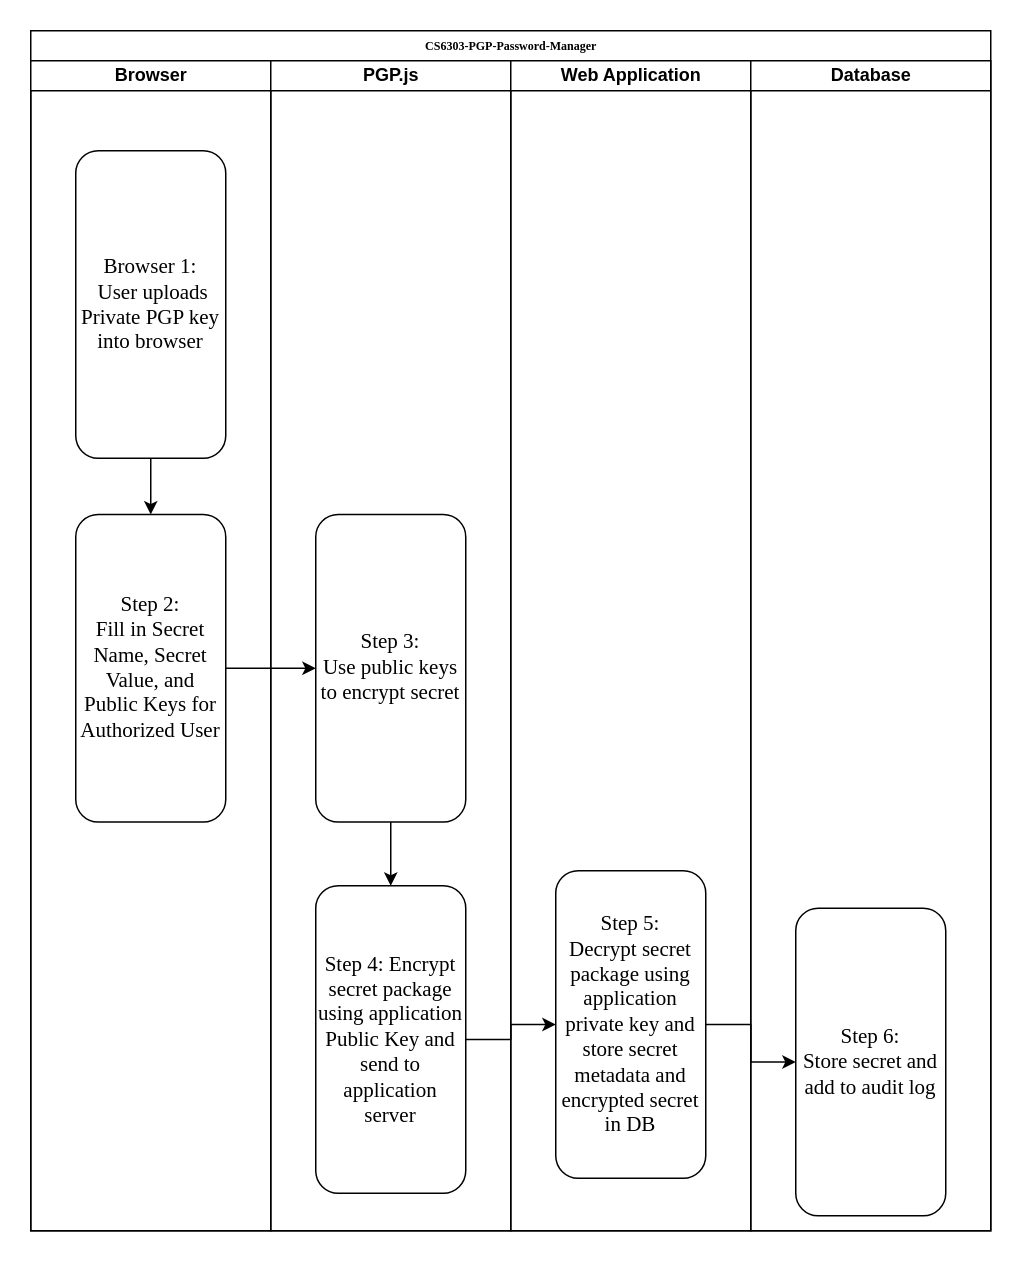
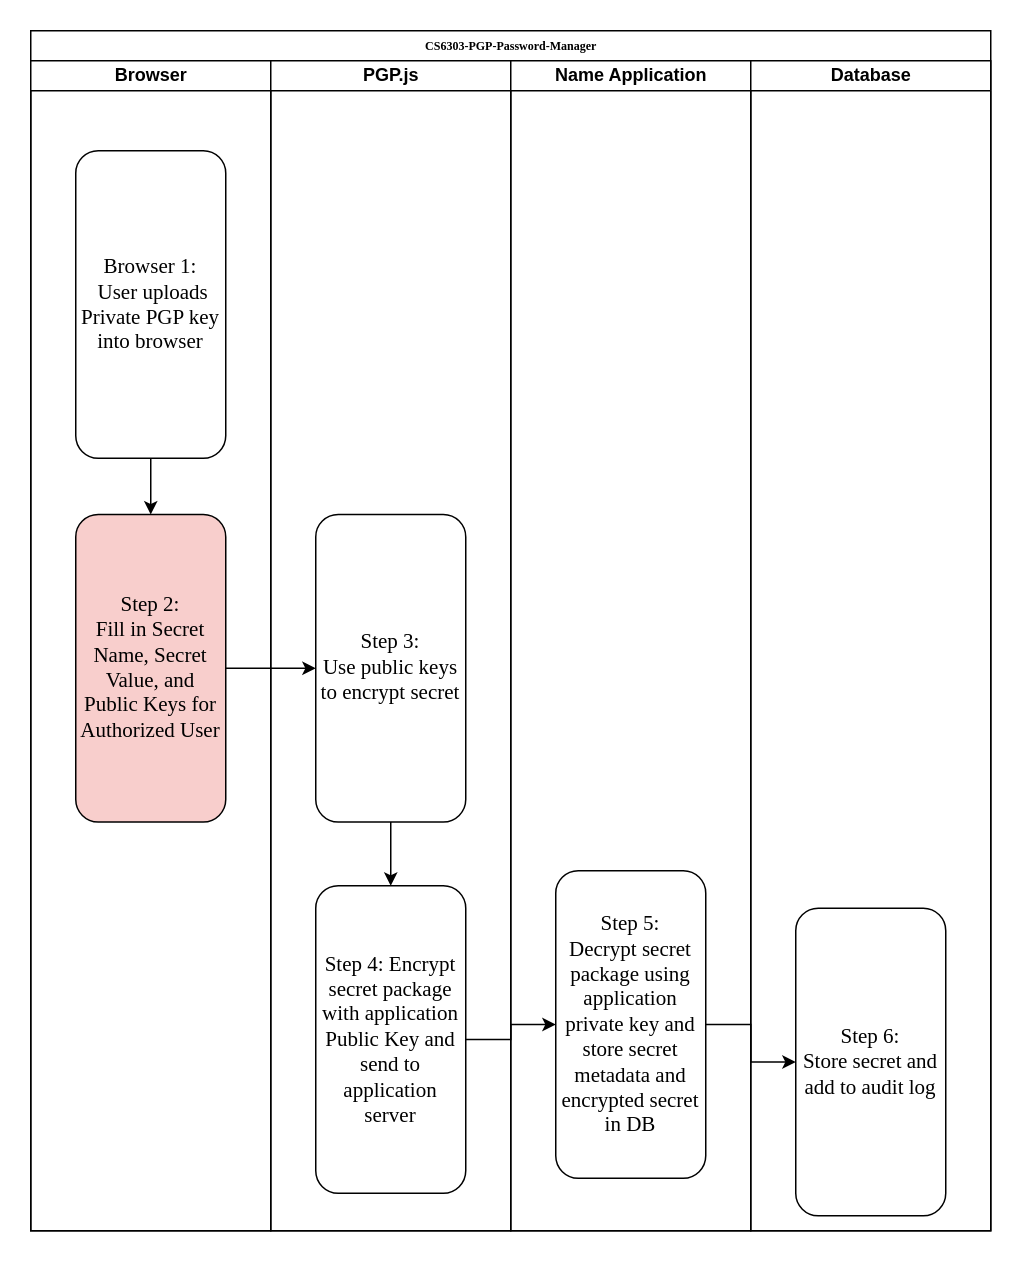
  <mxCell id="0" />
  <mxCell id="1" parent="0" />
  <mxCell id="2" value="CS6303-PGP-Password-Manager" style="swimlane;html=1;childLayout=stackLayout;startSize=20;rounded=0;shadow=0;labelBackgroundColor=none;strokeWidth=1;fontFamily=Verdana;fontSize=8;align=center;" vertex="1" parent="1"><mxGeometry x="20" y="20" width="640" height="800" as="geometry" /></mxCell>
  <mxCell id="3" value="Browser" style="swimlane;html=1;startSize=20;" vertex="1" parent="2"><mxGeometry y="20" width="160" height="780" as="geometry" /></mxCell>
  <mxCell id="4" style="edgeStyle=orthogonalEdgeStyle;rounded=0;orthogonalLoop=1;jettySize=auto;html=1;exitX=0.5;exitY=1;exitDx=0;exitDy=0;" edge="1" parent="3" source="5" target="6"><mxGeometry relative="1" as="geometry" /></mxCell>
  <mxCell id="5" value="&lt;font style=&quot;font-size: 14px&quot;&gt;Browser 1:&lt;br&gt;&amp;nbsp;User uploads Private PGP key into browser&lt;/font&gt;" style="rounded=1;whiteSpace=wrap;html=1;shadow=0;labelBackgroundColor=none;strokeWidth=1;fontFamily=Verdana;fontSize=8;align=center;" vertex="1" parent="3"><mxGeometry x="30" y="60" width="100" height="205" as="geometry" /></mxCell>
- <mxCell id="6" value="&lt;font style=&quot;font-size: 14px&quot;&gt;Step 2: &lt;br&gt;Fill in Secret Name, Secret Value, and Public Keys for Authorized User&lt;br&gt;&lt;/font&gt;" style="rounded=1;whiteSpace=wrap;html=1;shadow=0;labelBackgroundColor=none;strokeWidth=1;fontFamily=Verdana;fontSize=8;align=center;" vertex="1" parent="3"><mxGeometry x="30" y="302.5" width="100" height="205" as="geometry" /></mxCell>
+ <mxCell id="6" value="&lt;font style=&quot;font-size: 14px&quot;&gt;Step 2: &lt;br&gt;Fill in Secret Name, Secret Value, and Public Keys for Authorized User&lt;br&gt;&lt;/font&gt;" style="rounded=1;whiteSpace=wrap;html=1;shadow=0;labelBackgroundColor=none;strokeWidth=1;fontFamily=Verdana;fontSize=8;align=center;fillColor=#f8cecc;" vertex="1" parent="3"><mxGeometry x="30" y="302.5" width="100" height="205" as="geometry" /></mxCell>
  <mxCell id="7" style="edgeStyle=orthogonalEdgeStyle;rounded=1;html=1;labelBackgroundColor=none;startArrow=none;startFill=0;startSize=5;endArrow=classicThin;endFill=1;endSize=5;jettySize=auto;orthogonalLoop=1;strokeWidth=1;fontFamily=Verdana;fontSize=8" edge="1" parent="2"><mxGeometry relative="1" as="geometry"><mxPoint x="120" y="205" as="sourcePoint" /></mxGeometry></mxCell>
  <mxCell id="8" style="edgeStyle=orthogonalEdgeStyle;rounded=1;html=1;labelBackgroundColor=none;startArrow=none;startFill=0;startSize=5;endArrow=classicThin;endFill=1;endSize=5;jettySize=auto;orthogonalLoop=1;strokeWidth=1;fontFamily=Verdana;fontSize=8" edge="1" parent="2"><mxGeometry relative="1" as="geometry"><mxPoint x="70" y="235" as="targetPoint" /></mxGeometry></mxCell>
  <mxCell id="9" style="edgeStyle=orthogonalEdgeStyle;rounded=1;html=1;labelBackgroundColor=none;startArrow=none;startFill=0;startSize=5;endArrow=classicThin;endFill=1;endSize=5;jettySize=auto;orthogonalLoop=1;strokeWidth=1;fontFamily=Verdana;fontSize=8" edge="1" parent="2"><mxGeometry relative="1" as="geometry"><mxPoint x="510" y="290" as="targetPoint" /></mxGeometry></mxCell>
  <mxCell id="10" style="edgeStyle=orthogonalEdgeStyle;rounded=1;html=1;labelBackgroundColor=none;startArrow=none;startFill=0;startSize=5;endArrow=classicThin;endFill=1;endSize=5;jettySize=auto;orthogonalLoop=1;strokeWidth=1;fontFamily=Verdana;fontSize=8" edge="1" parent="2"><mxGeometry relative="1" as="geometry"><mxPoint x="670" y="690" as="targetPoint" /></mxGeometry></mxCell>
  <mxCell id="11" style="edgeStyle=orthogonalEdgeStyle;rounded=1;html=1;labelBackgroundColor=none;startArrow=none;startFill=0;startSize=5;endArrow=classicThin;endFill=1;endSize=5;jettySize=auto;orthogonalLoop=1;strokeWidth=1;fontFamily=Verdana;fontSize=8" edge="1" parent="2"><mxGeometry relative="1" as="geometry"><mxPoint x="770" y="690" as="sourcePoint" /></mxGeometry></mxCell>
  <mxCell id="12" style="edgeStyle=orthogonalEdgeStyle;rounded=1;html=1;labelBackgroundColor=none;startArrow=none;startFill=0;startSize=5;endArrow=classicThin;endFill=1;endSize=5;jettySize=auto;orthogonalLoop=1;strokeWidth=1;fontFamily=Verdana;fontSize=8" edge="1" parent="2"><mxGeometry relative="1" as="geometry"><mxPoint x="610" y="450" as="sourcePoint" /></mxGeometry></mxCell>
  <mxCell id="13" style="edgeStyle=orthogonalEdgeStyle;rounded=1;html=1;labelBackgroundColor=none;startArrow=none;startFill=0;startSize=5;endArrow=classicThin;endFill=1;endSize=5;jettySize=auto;orthogonalLoop=1;strokeWidth=1;fontFamily=Verdana;fontSize=8" edge="1" parent="2"><mxGeometry relative="1" as="geometry"><Array as="points"><mxPoint x="660" y="610" /><mxPoint x="660" y="550" /><mxPoint x="400" y="550" /></Array><mxPoint x="400" y="580" as="targetPoint" /></mxGeometry></mxCell>
  <mxCell id="14" style="edgeStyle=orthogonalEdgeStyle;rounded=1;html=1;labelBackgroundColor=none;startArrow=none;startFill=0;startSize=5;endArrow=classicThin;endFill=1;endSize=5;jettySize=auto;orthogonalLoop=1;strokeColor=#000000;strokeWidth=1;fontFamily=Verdana;fontSize=8;fontColor=#000000;" edge="1" parent="2"><mxGeometry relative="1" as="geometry"><mxPoint x="610" y="610" as="targetPoint" /></mxGeometry></mxCell>
  <mxCell id="15" style="edgeStyle=orthogonalEdgeStyle;rounded=1;html=1;labelBackgroundColor=none;startArrow=none;startFill=0;startSize=5;endArrow=classicThin;endFill=1;endSize=5;jettySize=auto;orthogonalLoop=1;strokeWidth=1;fontFamily=Verdana;fontSize=8" edge="1" parent="2"><mxGeometry relative="1" as="geometry"><Array as="points"><mxPoint x="660" y="610" /><mxPoint x="660" y="550" /><mxPoint x="80" y="550" /></Array><mxPoint x="80" y="580" as="targetPoint" /></mxGeometry></mxCell>
  <mxCell id="16" style="edgeStyle=orthogonalEdgeStyle;rounded=1;html=1;labelBackgroundColor=none;startArrow=none;startFill=0;startSize=5;endArrow=classicThin;endFill=1;endSize=5;jettySize=auto;orthogonalLoop=1;strokeWidth=1;fontFamily=Verdana;fontSize=8" edge="1" parent="2"><mxGeometry relative="1" as="geometry"><Array as="points"><mxPoint x="80" y="650" /><mxPoint x="490" y="650" /><mxPoint x="490" y="610" /></Array><mxPoint x="80" y="640" as="sourcePoint" /></mxGeometry></mxCell>
  <mxCell id="17" style="edgeStyle=orthogonalEdgeStyle;rounded=1;html=1;labelBackgroundColor=none;startArrow=none;startFill=0;startSize=5;endArrow=classicThin;endFill=1;endSize=5;jettySize=auto;orthogonalLoop=1;strokeWidth=1;fontFamily=Verdana;fontSize=8" edge="1" parent="2"><mxGeometry relative="1" as="geometry"><mxPoint x="450" y="610" as="sourcePoint" /></mxGeometry></mxCell>
  <mxCell id="18" value="PGP.js" style="swimlane;html=1;startSize=20;" vertex="1" parent="2"><mxGeometry x="160" y="20" width="160" height="780" as="geometry" /></mxCell>
  <mxCell id="19" style="edgeStyle=orthogonalEdgeStyle;rounded=0;orthogonalLoop=1;jettySize=auto;html=1;entryX=0.5;entryY=0;entryDx=0;entryDy=0;" edge="1" parent="18" source="20" target="21"><mxGeometry relative="1" as="geometry" /></mxCell>
  <mxCell id="20" value="&lt;font style=&quot;font-size: 14px&quot;&gt;Step 3: &lt;br&gt;Use public keys to encrypt secret&lt;br&gt;&lt;/font&gt;" style="rounded=1;whiteSpace=wrap;html=1;shadow=0;labelBackgroundColor=none;strokeWidth=1;fontFamily=Verdana;fontSize=8;align=center;" vertex="1" parent="18"><mxGeometry x="30" y="302.5" width="100" height="205" as="geometry" /></mxCell>
- <mxCell id="21" value="&lt;font style=&quot;font-size: 14px&quot;&gt;Step 4: Encrypt secret package using application Public Key and send to application server&lt;br&gt;&lt;/font&gt;" style="rounded=1;whiteSpace=wrap;html=1;shadow=0;labelBackgroundColor=none;strokeWidth=1;fontFamily=Verdana;fontSize=8;align=center;" vertex="1" parent="18"><mxGeometry x="30" y="550" width="100" height="205" as="geometry" /></mxCell>
- <mxCell id="22" value="Web Application" style="swimlane;html=1;startSize=20;" vertex="1" parent="2"><mxGeometry x="320" y="20" width="160" height="780" as="geometry" /></mxCell>
+ <mxCell id="21" value="&lt;font style=&quot;font-size: 14px&quot;&gt;Step 4: Encrypt secret package with application Public Key and send to application server&lt;br&gt;&lt;/font&gt;" style="rounded=1;whiteSpace=wrap;html=1;shadow=0;labelBackgroundColor=none;strokeWidth=1;fontFamily=Verdana;fontSize=8;align=center;" vertex="1" parent="18"><mxGeometry x="30" y="550" width="100" height="205" as="geometry" /></mxCell>
+ <mxCell id="22" value="Name Application" style="swimlane;html=1;startSize=20;" vertex="1" parent="2"><mxGeometry x="320" y="20" width="160" height="780" as="geometry" /></mxCell>
  <mxCell id="23" style="edgeStyle=orthogonalEdgeStyle;rounded=1;html=1;labelBackgroundColor=none;startArrow=none;startFill=0;startSize=5;endArrow=classicThin;endFill=1;endSize=5;jettySize=auto;orthogonalLoop=1;strokeWidth=1;fontFamily=Verdana;fontSize=8" edge="1" parent="22"><mxGeometry relative="1" as="geometry"><mxPoint x="80" y="215" as="sourcePoint" /></mxGeometry></mxCell>
  <mxCell id="24" value="&lt;font style=&quot;font-size: 14px&quot;&gt;Step 5:&lt;br&gt;Decrypt secret package using application private key and store secret metadata and encrypted secret in DB&lt;br&gt;&lt;/font&gt;" style="rounded=1;whiteSpace=wrap;html=1;shadow=0;labelBackgroundColor=none;strokeWidth=1;fontFamily=Verdana;fontSize=8;align=center;" vertex="1" parent="22"><mxGeometry x="30" y="540" width="100" height="205" as="geometry" /></mxCell>
  <mxCell id="25" value="Database" style="swimlane;html=1;startSize=20;" vertex="1" parent="2"><mxGeometry x="480" y="20" width="160" height="780" as="geometry" /></mxCell>
  <mxCell id="26" style="edgeStyle=orthogonalEdgeStyle;rounded=1;html=1;labelBackgroundColor=none;startArrow=none;startFill=0;startSize=5;endArrow=classicThin;endFill=1;endSize=5;jettySize=auto;orthogonalLoop=1;strokeWidth=1;fontFamily=Verdana;fontSize=8" edge="1" parent="25"><mxGeometry relative="1" as="geometry"><mxPoint x="80" y="400" as="targetPoint" /></mxGeometry></mxCell>
  <mxCell id="27" style="edgeStyle=orthogonalEdgeStyle;rounded=1;html=1;labelBackgroundColor=none;startArrow=none;startFill=0;startSize=5;endArrow=classicThin;endFill=1;endSize=5;jettySize=auto;orthogonalLoop=1;strokeWidth=1;fontFamily=Verdana;fontSize=8" edge="1" parent="25"><mxGeometry relative="1" as="geometry"><mxPoint x="80" y="620" as="sourcePoint" /></mxGeometry></mxCell>
  <mxCell id="28" value="&lt;font style=&quot;font-size: 14px&quot;&gt;Step 6:&lt;br&gt;Store secret and add to audit log&lt;br&gt;&lt;/font&gt;" style="rounded=1;whiteSpace=wrap;html=1;shadow=0;labelBackgroundColor=none;strokeWidth=1;fontFamily=Verdana;fontSize=8;align=center;" vertex="1" parent="25"><mxGeometry x="30" y="565" width="100" height="205" as="geometry" /></mxCell>
  <mxCell id="29" style="edgeStyle=orthogonalEdgeStyle;rounded=0;orthogonalLoop=1;jettySize=auto;html=1;entryX=0;entryY=0.5;entryDx=0;entryDy=0;" edge="1" parent="2"><mxGeometry relative="1" as="geometry"><mxPoint x="450" y="182.5" as="sourcePoint" /></mxGeometry></mxCell>
  <mxCell id="30" style="edgeStyle=orthogonalEdgeStyle;rounded=0;orthogonalLoop=1;jettySize=auto;html=1;entryX=0;entryY=0.5;entryDx=0;entryDy=0;" edge="1" parent="2" source="6" target="20"><mxGeometry relative="1" as="geometry" /></mxCell>
  <mxCell id="31" style="edgeStyle=orthogonalEdgeStyle;rounded=0;orthogonalLoop=1;jettySize=auto;html=1;entryX=0;entryY=0.5;entryDx=0;entryDy=0;" edge="1" parent="2" source="21" target="24"><mxGeometry relative="1" as="geometry" /></mxCell>
  <mxCell id="32" style="edgeStyle=orthogonalEdgeStyle;rounded=0;orthogonalLoop=1;jettySize=auto;html=1;" edge="1" parent="2" source="24" target="28"><mxGeometry relative="1" as="geometry" /></mxCell>
